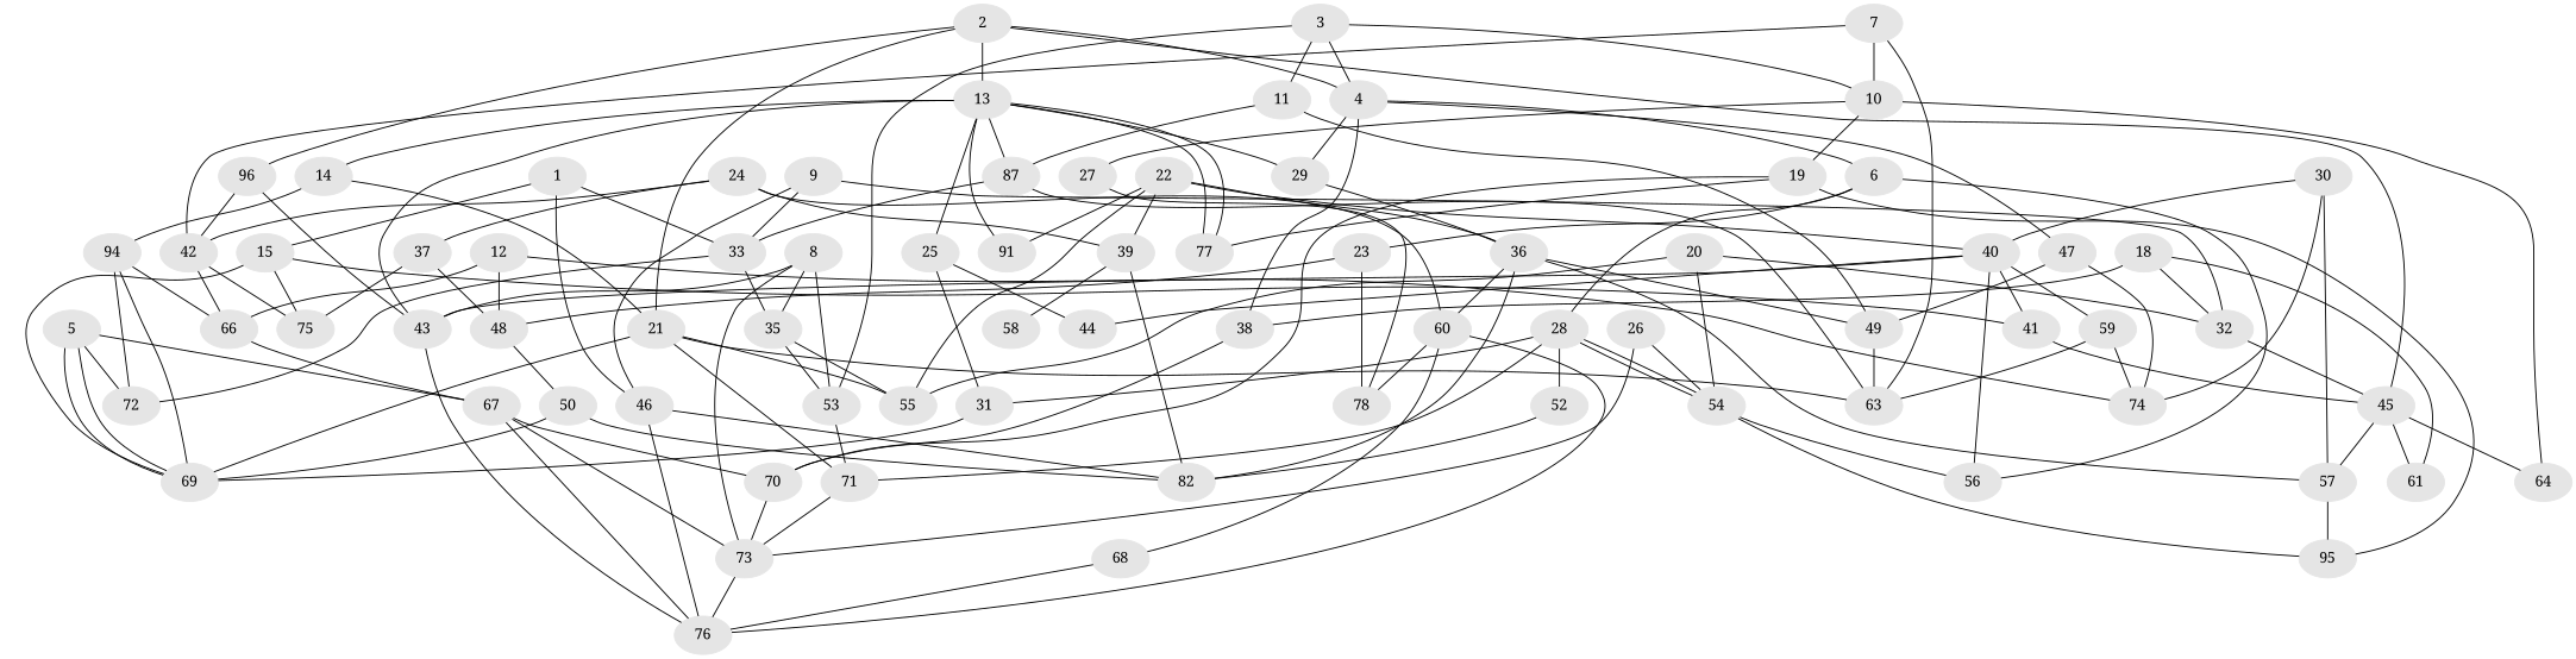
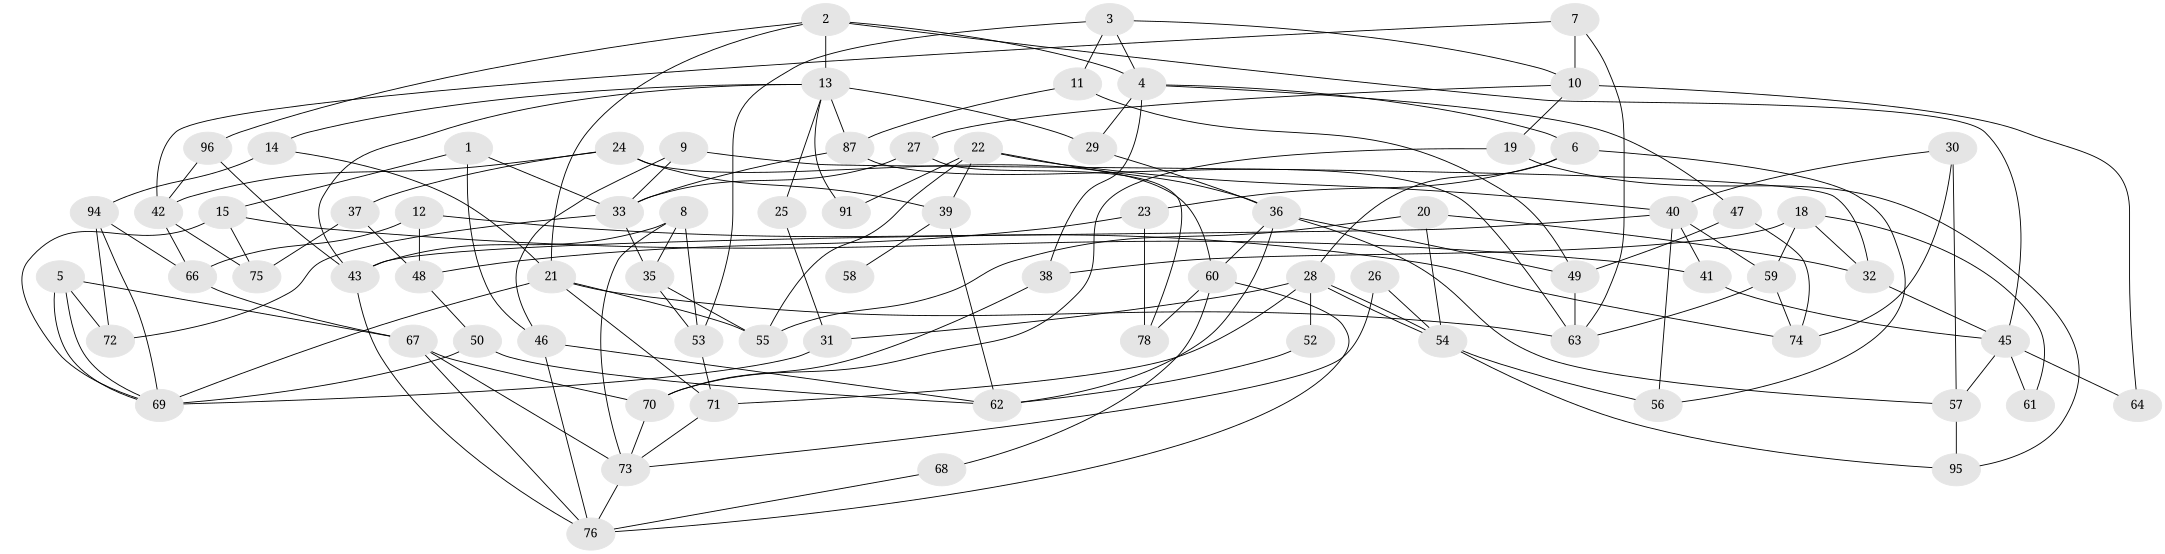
  graph {
    fontname="Noto Serif"
    node [color=gray90 fontname="Noto Serif" style=filled]
    edge [fontname="Noto Serif"]
    1
    15
    33
    46
    69
    41
    75
    72
    35
-   62 [label=82]
+   62
    76
    2
    4
    13
    n15 [label=96]
    21
    45
    6
    29
    38
    47
    43
    n23 [label=87]
    14
    25
    n26 [label=91]
-   77
    42
    63
    55
    71
    64
    61
    57
    3
    10
    11
    53
    19
    27
    49
    23
    28
    56
    36
    70
    74
    5
    67
    73
    48
    78
    54
    31
    52
    7
    66
    8
    9
    32
    n61 [label=95]
    12
    50
    n64 [label=94]
-   44
    18
    59
    20
    22
    39
    40
    60
    58
    24
    37
    68
    26
    30
    1 -- 15
    1 -- 33
    1 -- 46
    15 -- 69
    15 -- 41
    15 -- 75
    33 -- 72
    33 -- 35
    46 -- 62
    46 -- 76
    41 -- 45
    35 -- 55
    35 -- 53
    2 -- 4
    2 -- 13
    2 -- n15
    2 -- 21
    2 -- 45
    4 -- 6
    4 -- 29
    4 -- 38
    4 -- 47
    13 -- 29
    13 -- 43
    13 -- n23
    13 -- 14
    13 -- 25
    13 -- n26
-   13 -- 77
-   13 -- 77
    n15 -- 43
    n15 -- 42
    21 -- 69
    21 -- 63
    21 -- 55
    21 -- 71
    45 -- 64
    45 -- 61
    45 -- 57
    6 -- 23
    6 -- 28
    6 -- 56
    29 -- 36
    38 -- 70
    47 -- 49
    47 -- 74
    43 -- 76
    n23 -- 33
    n23 -- 63
    14 -- 21
    14 -- n64
    25 -- 31
-   25 -- 44
    42 -- 75
    42 -- 66
    71 -- 73
    57 -- n61
    3 -- 4
    3 -- 10
    3 -- 11
    3 -- 53
    10 -- 64
    10 -- 19
    10 -- 27
    11 -- n23
    11 -- 49
    53 -- 71
-   19 -- 77
    19 -- 70
    19 -- n61
+   27 -- 33
    27 -- 78
    49 -- 63
    23 -- 48
    23 -- 78
    28 -- 71
    28 -- 54
    28 -- 54
    28 -- 31
    28 -- 52
    36 -- 62
    36 -- 57
    36 -- 49
    36 -- 60
    70 -- 73
    5 -- 69
    5 -- 69
    5 -- 72
    5 -- 67
    67 -- 76
    67 -- 70
    67 -- 73
    73 -- 76
    48 -- 50
    54 -- 56
    54 -- n61
    31 -- 69
    52 -- 62
    7 -- 42
    7 -- 63
    7 -- 10
    66 -- 67
    8 -- 35
    8 -- 43
    8 -- 53
    8 -- 73
    9 -- 33
    9 -- 46
    9 -- 32
    32 -- 45
    12 -- 74
    12 -- 48
    12 -- 66
    50 -- 69
    50 -- 62
    n64 -- 69
    n64 -- 72
    n64 -- 66
    18 -- 38
    18 -- 61
    18 -- 32
+   18 -- 59
    59 -- 63
    59 -- 74
    20 -- 55
    20 -- 54
    20 -- 32
    22 -- n26
    22 -- 55
    22 -- 36
    22 -- 39
    22 -- 40
    39 -- 62
    39 -- 58
    40 -- 41
    40 -- 43
    40 -- 56
-   40 -- 44
    40 -- 59
    60 -- 76
    60 -- 78
    60 -- 68
    24 -- 42
    24 -- 39
    24 -- 60
    24 -- 37
    37 -- 75
    37 -- 48
    68 -- 76
    26 -- 73
    26 -- 54
    30 -- 57
    30 -- 74
    30 -- 40
  }
